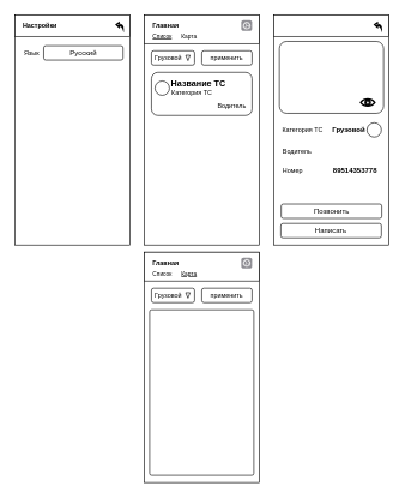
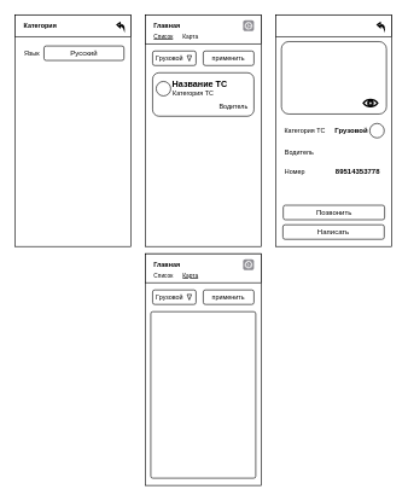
  <mxCell id="0" />
  <mxCell id="1" parent="0" />
  <mxCell id="2" value="" style="rounded=0;whiteSpace=wrap;html=1;" parent="1" vertex="1"><mxGeometry x="200" y="20" width="160" height="320" as="geometry" /></mxCell>
  <mxCell id="3" value="" style="rounded=0;whiteSpace=wrap;html=1;fontSize=9;" parent="1" vertex="1"><mxGeometry x="200" y="20" width="160" height="40" as="geometry" /></mxCell>
  <mxCell id="4" value="&lt;b&gt;Главная&lt;/b&gt;" style="text;html=1;strokeColor=none;fillColor=none;align=center;verticalAlign=middle;whiteSpace=wrap;rounded=0;fontSize=9;" parent="1" vertex="1"><mxGeometry x="200" y="20" width="60" height="30" as="geometry" /></mxCell>
  <mxCell id="5" value="" style="group" parent="1" vertex="1" connectable="0"><mxGeometry x="210" y="100" width="140" height="60" as="geometry" /></mxCell>
  <mxCell id="6" value="" style="rounded=1;whiteSpace=wrap;html=1;" parent="5" vertex="1"><mxGeometry width="140" height="60" as="geometry" /></mxCell>
  <mxCell id="7" value="&lt;b&gt;Название ТС&lt;/b&gt;" style="text;html=1;align=center;verticalAlign=middle;resizable=0;points=[];autosize=1;strokeColor=none;fillColor=none;" parent="5" vertex="1"><mxGeometry x="20" y="6" width="90" height="20" as="geometry" /></mxCell>
  <mxCell id="8" value="&lt;font style=&quot;font-size: 9px;&quot;&gt;Водитель&lt;/font&gt;" style="text;html=1;align=right;verticalAlign=middle;resizable=0;points=[];autosize=1;strokeColor=none;fillColor=none;" parent="5" vertex="1"><mxGeometry x="73" y="36" width="60" height="20" as="geometry" /></mxCell>
  <mxCell id="9" value="Категория ТС" style="text;html=1;align=center;verticalAlign=middle;resizable=0;points=[];autosize=1;strokeColor=none;fillColor=none;fontSize=9;" parent="5" vertex="1"><mxGeometry x="21" y="19" width="70" height="20" as="geometry" /></mxCell>
  <mxCell id="10" value="" style="ellipse;whiteSpace=wrap;html=1;aspect=fixed;fontSize=8;" parent="5" vertex="1"><mxGeometry x="5" y="12" width="20" height="20" as="geometry" /></mxCell>
  <mxCell id="11" value="Грузовой&amp;nbsp; &amp;nbsp; &amp;nbsp;" style="rounded=1;whiteSpace=wrap;html=1;fontSize=9;" parent="1" vertex="1"><mxGeometry x="210" y="70" width="60" height="20" as="geometry" /></mxCell>
  <mxCell id="12" value="" style="html=1;shadow=0;dashed=0;align=center;verticalAlign=middle;shape=mxgraph.arrows2.arrow;dy=0;dx=30;notch=0;fontSize=9;rotation=90;" parent="1" vertex="1"><mxGeometry x="257" y="77" width="7.5" height="6" as="geometry" /></mxCell>
  <mxCell id="13" value="применить" style="rounded=1;whiteSpace=wrap;html=1;fontSize=9;" parent="1" vertex="1"><mxGeometry x="280" y="70" width="70" height="20" as="geometry" /></mxCell>
  <mxCell id="14" value="&lt;font style=&quot;font-size: 8px;&quot;&gt;&lt;u&gt;Список&lt;/u&gt;&lt;/font&gt;" style="text;html=1;strokeColor=none;fillColor=none;align=left;verticalAlign=middle;whiteSpace=wrap;rounded=0;fontSize=9;" parent="1" vertex="1"><mxGeometry x="210" y="40" width="30" height="20" as="geometry" /></mxCell>
  <mxCell id="15" value="&lt;font style=&quot;font-size: 8px;&quot;&gt;Карта&lt;/font&gt;" style="text;html=1;strokeColor=none;fillColor=none;align=left;verticalAlign=middle;whiteSpace=wrap;rounded=0;fontSize=9;" parent="1" vertex="1"><mxGeometry x="250" y="40" width="30" height="20" as="geometry" /></mxCell>
  <mxCell id="16" value="" style="html=1;strokeWidth=1;shadow=0;dashed=0;shape=mxgraph.ios7.misc.settings;fillColor=#8F8E94;strokeColor=none;buttonText=;strokeColor2=#222222;fontColor=#222222;fontSize=8;verticalLabelPosition=bottom;verticalAlign=top;align=center;sketch=0;" parent="1" vertex="1"><mxGeometry x="335" y="27.5" width="15" height="15" as="geometry" /></mxCell>
  <mxCell id="17" value="" style="rounded=0;whiteSpace=wrap;html=1;" parent="1" vertex="1"><mxGeometry x="380" y="20" width="160" height="320" as="geometry" /></mxCell>
  <mxCell id="18" value="" style="rounded=0;whiteSpace=wrap;html=1;fontSize=9;" parent="1" vertex="1"><mxGeometry x="380" y="20" width="160" height="30" as="geometry" /></mxCell>
  <mxCell id="19" value="Категория ТС" style="text;html=1;align=center;verticalAlign=middle;resizable=0;points=[];autosize=1;strokeColor=none;fillColor=none;fontSize=9;" parent="1" vertex="1"><mxGeometry x="385" y="171" width="70" height="20" as="geometry" /></mxCell>
  <mxCell id="20" value="" style="rounded=1;whiteSpace=wrap;html=1;fontSize=8;arcSize=10;" parent="1" vertex="1"><mxGeometry x="388" y="57" width="145" height="100" as="geometry" /></mxCell>
  <mxCell id="21" value="" style="ellipse;whiteSpace=wrap;html=1;aspect=fixed;fontSize=8;" parent="1" vertex="1"><mxGeometry x="510" y="170" width="20" height="20" as="geometry" /></mxCell>
  <mxCell id="22" value="&lt;font style=&quot;font-size: 9px;&quot;&gt;Водитель&lt;/font&gt;" style="text;html=1;align=left;verticalAlign=middle;resizable=0;points=[];autosize=1;strokeColor=none;fillColor=none;" parent="1" vertex="1"><mxGeometry x="391" y="199" width="60" height="20" as="geometry" /></mxCell>
  <mxCell id="23" value="&lt;font style=&quot;font-size: 9px;&quot;&gt;Номер&lt;/font&gt;" style="text;html=1;align=left;verticalAlign=middle;resizable=0;points=[];autosize=1;strokeColor=none;fillColor=none;" parent="1" vertex="1"><mxGeometry x="391" y="226" width="40" height="20" as="geometry" /></mxCell>
  <mxCell id="24" value="&lt;font size=&quot;1&quot;&gt;&lt;b&gt;89514353778&lt;/b&gt;&lt;/font&gt;" style="text;html=1;align=left;verticalAlign=middle;resizable=0;points=[];autosize=1;strokeColor=none;fillColor=none;" parent="1" vertex="1"><mxGeometry x="461" y="226" width="80" height="20" as="geometry" /></mxCell>
  <mxCell id="25" value="&lt;font style=&quot;font-size: 10px;&quot;&gt;Позвонить&lt;/font&gt;" style="rounded=1;whiteSpace=wrap;html=1;fontSize=8;" parent="1" vertex="1"><mxGeometry x="390.5" y="283" width="140" height="20" as="geometry" /></mxCell>
  <mxCell id="26" value="&lt;font style=&quot;font-size: 10px;&quot;&gt;Написать&lt;/font&gt;" style="rounded=1;whiteSpace=wrap;html=1;fontSize=8;" parent="1" vertex="1"><mxGeometry x="390" y="310" width="140" height="20" as="geometry" /></mxCell>
  <mxCell id="27" value="" style="html=1;verticalLabelPosition=bottom;align=center;labelBackgroundColor=#ffffff;verticalAlign=top;strokeWidth=2;strokeColor=#000000;shadow=0;dashed=0;shape=mxgraph.ios7.icons.eye;fontSize=10;" parent="1" vertex="1"><mxGeometry x="501" y="137" width="20" height="10" as="geometry" /></mxCell>
  <mxCell id="28" value="" style="rounded=0;whiteSpace=wrap;html=1;" parent="1" vertex="1"><mxGeometry x="20" y="20" width="160" height="320" as="geometry" /></mxCell>
  <mxCell id="29" value="" style="rounded=0;whiteSpace=wrap;html=1;fontSize=9;" parent="1" vertex="1"><mxGeometry x="20" y="20" width="160" height="30" as="geometry" /></mxCell>
- <mxCell id="30" value="&lt;b&gt;Настройки&lt;/b&gt;" style="text;html=1;strokeColor=none;fillColor=none;align=center;verticalAlign=middle;whiteSpace=wrap;rounded=0;fontSize=9;" parent="1" vertex="1"><mxGeometry x="25" y="20" width="60" height="30" as="geometry" /></mxCell>
+ <mxCell id="30" value="&lt;b&gt;Категория&lt;/b&gt;" style="text;html=1;strokeColor=none;fillColor=none;align=center;verticalAlign=middle;whiteSpace=wrap;rounded=0;fontSize=9;" parent="1" vertex="1"><mxGeometry x="25" y="20" width="60" height="30" as="geometry" /></mxCell>
  <mxCell id="31" value="&lt;font style=&quot;font-size: 9px;&quot;&gt;Язык&lt;/font&gt;" style="text;html=1;align=left;verticalAlign=middle;resizable=0;points=[];autosize=1;strokeColor=none;fillColor=none;" parent="1" vertex="1"><mxGeometry x="30.5" y="63" width="40" height="20" as="geometry" /></mxCell>
  <mxCell id="32" value="&lt;font style=&quot;font-size: 10px;&quot;&gt;Русский&lt;/font&gt;" style="rounded=1;whiteSpace=wrap;html=1;fontSize=8;" parent="1" vertex="1"><mxGeometry x="60" y="63" width="110.5" height="20" as="geometry" /></mxCell>
  <mxCell id="33" value="" style="html=1;verticalLabelPosition=bottom;align=center;labelBackgroundColor=#ffffff;verticalAlign=top;strokeWidth=2;strokeColor=#000000;shadow=0;dashed=0;shape=mxgraph.ios7.icons.back;fontSize=10;" parent="1" vertex="1"><mxGeometry x="161" y="30.96" width="9.5" height="8.08" as="geometry" /></mxCell>
  <mxCell id="34" value="" style="html=1;verticalLabelPosition=bottom;align=center;labelBackgroundColor=#ffffff;verticalAlign=top;strokeWidth=2;strokeColor=#000000;shadow=0;dashed=0;shape=mxgraph.ios7.icons.back;fontSize=10;" parent="1" vertex="1"><mxGeometry x="520.5" y="30.96" width="9.5" height="8.08" as="geometry" /></mxCell>
  <mxCell id="35" value="" style="rounded=0;whiteSpace=wrap;html=1;" parent="1" vertex="1"><mxGeometry x="200" y="350" width="160" height="320" as="geometry" /></mxCell>
  <mxCell id="36" value="" style="rounded=0;whiteSpace=wrap;html=1;fontSize=9;" parent="1" vertex="1"><mxGeometry x="200" y="350" width="160" height="40" as="geometry" /></mxCell>
  <mxCell id="37" value="&lt;b&gt;Главная&lt;/b&gt;" style="text;html=1;strokeColor=none;fillColor=none;align=center;verticalAlign=middle;whiteSpace=wrap;rounded=0;fontSize=9;" parent="1" vertex="1"><mxGeometry x="200" y="350" width="60" height="30" as="geometry" /></mxCell>
  <mxCell id="38" value="Грузовой&amp;nbsp; &amp;nbsp; &amp;nbsp;" style="rounded=1;whiteSpace=wrap;html=1;fontSize=9;" parent="1" vertex="1"><mxGeometry x="210" y="400" width="60" height="20" as="geometry" /></mxCell>
  <mxCell id="39" value="" style="html=1;shadow=0;dashed=0;align=center;verticalAlign=middle;shape=mxgraph.arrows2.arrow;dy=0;dx=30;notch=0;fontSize=9;rotation=90;" parent="1" vertex="1"><mxGeometry x="257" y="407" width="7.5" height="6" as="geometry" /></mxCell>
  <mxCell id="40" value="применить" style="rounded=1;whiteSpace=wrap;html=1;fontSize=9;" parent="1" vertex="1"><mxGeometry x="280" y="400" width="70" height="20" as="geometry" /></mxCell>
  <mxCell id="41" value="&lt;font style=&quot;font-size: 8px;&quot;&gt;Список&lt;/font&gt;" style="text;html=1;strokeColor=none;fillColor=none;align=left;verticalAlign=middle;whiteSpace=wrap;rounded=0;fontSize=9;" parent="1" vertex="1"><mxGeometry x="210" y="370" width="30" height="20" as="geometry" /></mxCell>
  <mxCell id="42" value="&lt;font style=&quot;font-size: 8px;&quot;&gt;&lt;u&gt;Карта&lt;/u&gt;&lt;/font&gt;" style="text;html=1;strokeColor=none;fillColor=none;align=left;verticalAlign=middle;whiteSpace=wrap;rounded=0;fontSize=9;" parent="1" vertex="1"><mxGeometry x="250" y="370" width="30" height="20" as="geometry" /></mxCell>
  <mxCell id="43" value="" style="html=1;strokeWidth=1;shadow=0;dashed=0;shape=mxgraph.ios7.misc.settings;fillColor=#8F8E94;strokeColor=none;buttonText=;strokeColor2=#222222;fontColor=#222222;fontSize=8;verticalLabelPosition=bottom;verticalAlign=top;align=center;sketch=0;" parent="1" vertex="1"><mxGeometry x="335" y="357.5" width="15" height="15" as="geometry" /></mxCell>
  <mxCell id="44" value="" style="rounded=1;whiteSpace=wrap;html=1;fontSize=8;arcSize=2;" parent="1" vertex="1"><mxGeometry x="207.5" y="430" width="145" height="230" as="geometry" /></mxCell>
  <mxCell id="45" value="&lt;font size=&quot;1&quot;&gt;&lt;b&gt;Грузовой&lt;/b&gt;&lt;/font&gt;" style="text;html=1;align=left;verticalAlign=middle;resizable=0;points=[];autosize=1;strokeColor=none;fillColor=none;" parent="1" vertex="1"><mxGeometry x="459.5" y="170" width="60" height="20" as="geometry" /></mxCell>
